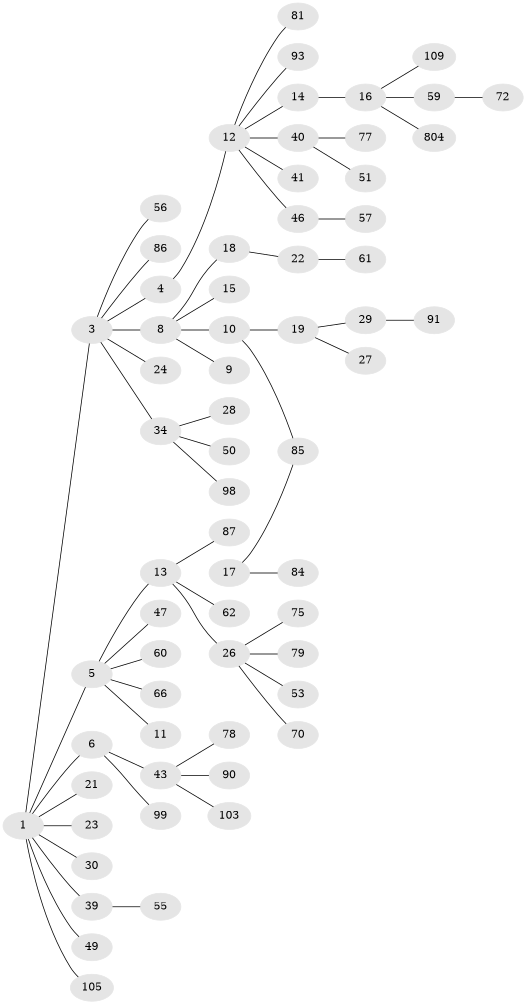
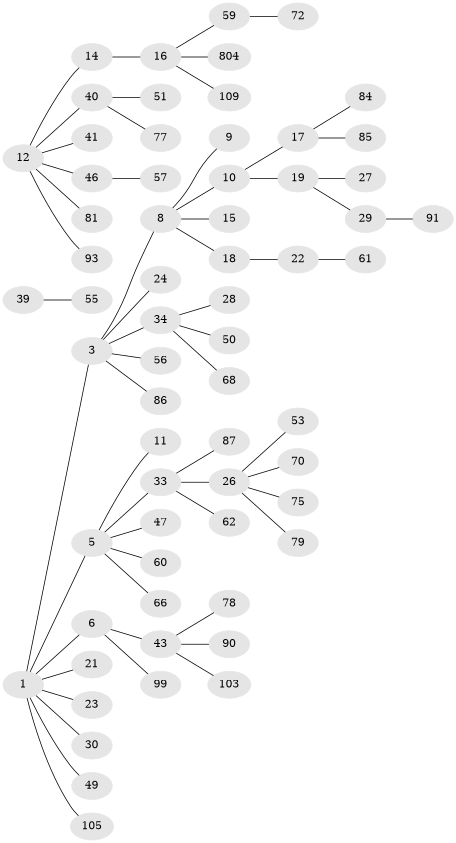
  graph {
    rankdir=LR
    node [color=gray90 style=filled]
    1 [super="+2"]
    3
    5 [super="+7"]
    6 [super="+67+64+88+32"]
    21
    23
    30 [super="+35+89"]
    39
    49
    105
-   4
    8 [super="+68+83+28+42"]
    24
    34 [super="+37"]
    56
    86
    11
-   13
+   13 [label=33]
    47 [super="+58"]
    60 [super="+69"]
    66 [super="+97"]
    43
    99
    55 [super="+74"]
    12 [super="+20"]
    9
    10 [super="+76"]
    15
    18 [super="+31"]
    n30 [label=28]
    50 [super="+52"]
-   98
+   98 [label=68]
    14
    40
    41 [super="+101"]
    46
    81
    93
    87
    26 [super="+45+65+44"]
    62
    78
    90
    103
    17
    19 [super="+25"]
    22
    84
    85
    27
    29 [super="+71"]
    16
    51
    77
    57 [super="+100+73"]
    53
    70 [super="+95"]
    75
    79
    59
    n61 [label=804]
    109
    72
    61
    91
    1 -- 3
    1 -- 5
    1 -- 6
    1 -- 21
    1 -- 23
    1 -- 30
-   1 -- 39
    1 -- 49
    1 -- 105
-   3 -- 4
    3 -- 8
    3 -- 24
    3 -- 34
    3 -- 56
    3 -- 86
    5 -- 11
    5 -- 13
    5 -- 47
    5 -- 60
    5 -- 66
    6 -- 43
    6 -- 99
    39 -- 55
-   4 -- 12
    8 -- 9
    8 -- 10
    8 -- 15
    8 -- 18
    34 -- n30
    34 -- 50
    34 -- 98
    13 -- 87
    13 -- 26
    13 -- 62
    43 -- 78
    43 -- 90
    43 -- 103
    12 -- 14
    12 -- 40
    12 -- 41
    12 -- 46
    12 -- 81
    12 -- 93
-   10 -- 85
+   10 -- 17
    10 -- 19
    18 -- 22
    14 -- 16
    40 -- 51
    40 -- 77
    46 -- 57
    26 -- 53
    26 -- 70
    26 -- 75
    26 -- 79
    17 -- 84
    17 -- 85
    19 -- 27
    19 -- 29
    22 -- 61
    29 -- 91
    16 -- 59
    16 -- n61
    16 -- 109
    59 -- 72
  }
